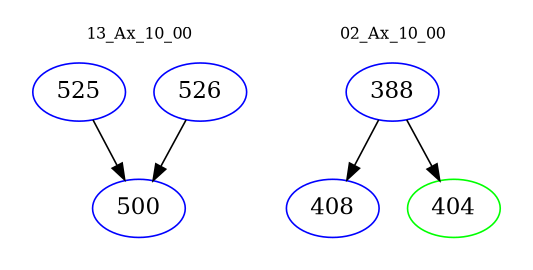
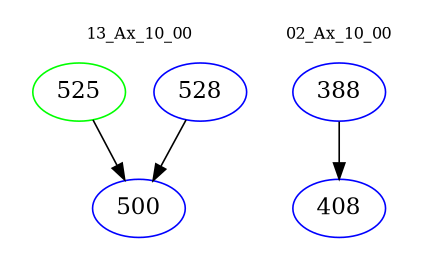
  digraph {
    node [color=blue]
    edge [color=black]
-   n1 [label=526]
+   n1 [label=528]
    n2 [label=500]
-   n3 [label=525]
+   n3 [color=green label=525]
    n4 [label=408]
    n5 [label=388]
-   n6 [color=green label=404]
    subgraph cluster_1 {
      color=white
      fontsize=10
      label="13_Ax_10_00"
      n1
      n2
      n3
    }
    subgraph cluster_2 {
      color=white
      fontsize=10
      label="02_Ax_10_00"
      n4
      n5
-     n6
    }
    n1 -> n2
    n3 -> n2
    n5 -> n4
-   n5 -> n6
  }
